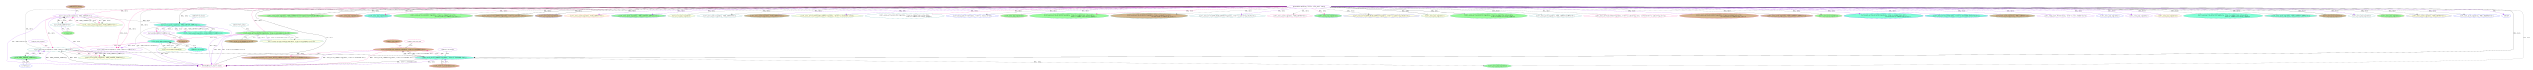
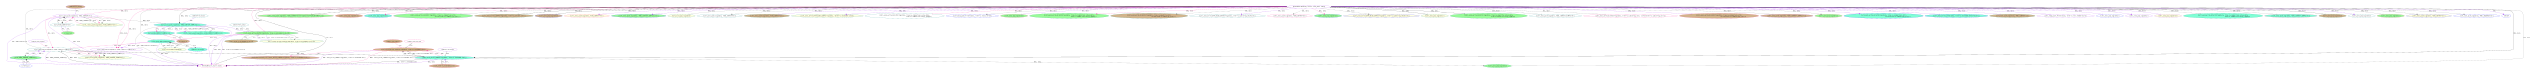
  digraph {
    fontname="Source Code Pro"
    node [color=teal fillcolor=white fontname="Source Code Pro" style=filled]
    edge [arrowhead=odot color=purple fontname="Source Code Pro"]
    n1 [color=deeppink fillcolor=tan label="(Call,!asn1_write_LDAPString(data, tree->u.extended.attr))"]
    n2 [color=purple fillcolor=aquamarine label="(Call,asn1_write_LDAPString(data, tree->u.extended.attr))"]
    n3 [color=deeppink label="(MethodReturn,static bool)"]
    n4 [color=purple fillcolor=tan label="(ControlStructure,if (!asn1_write_LDAPString(data, tree->u.extended.attr)))"]
    n5 [color=deeppink fillcolor=tan label="(Call,tree->u.extended.attr)"]
    n6 [fillcolor=palegreen label="(Call,asn1_pop_tag(data))"]
    n7 [label="(Call,asn1_push_tag(data, ASN1_CONTEXT_SIMPLE(2)))"]
    n8 [color=blue fillcolor=palegreen label="(Call,ASN1_CONTEXT_SIMPLE(2))"]
    n9 [fillcolor=lightyellow label="(Call,!asn1_push_tag(data, ASN1_CONTEXT_SIMPLE(2)))"]
    n10 [color=blue label="(Literal,2)"]
    n11 [color=purple fillcolor=aquamarine label="(Call,asn1_pop_tag(data))"]
    n12 [color=blue fillcolor=aquamarine label="(Identifier,data)"]
    n13 [color=purple label="(Call,asn1_push_tag(data, ASN1_CONTEXT_SIMPLE(3)))"]
    n14 [fillcolor=lightyellow label="(Call,!asn1_pop_tag(data))"]
    n15 [color=purple fillcolor=palegreen label="(Call,asn1_write_LDAPString(data, tree->u.extended.rule_id))"]
    n16 [fillcolor=lightyellow label="(Call,!asn1_write_LDAPString(data, tree->u.extended.rule_id))"]
    n17 [fillcolor=tan label="(Call,tree->u.extended.rule_id)"]
    n18 [color=purple fillcolor=aquamarine label="(Call,asn1_push_tag(data, ASN1_CONTEXT_SIMPLE(1)))"]
-   n19 [color=purple label="(Call,ASN1_CONTEXT_SIMPLE(1))"]
+   n19 [color=purple fillcolor=aquamarine label="(Call,ASN1_CONTEXT_SIMPLE(1))"]
    n20 [fillcolor=aquamarine label="(Call,!asn1_push_tag(data, ASN1_CONTEXT_SIMPLE(1)))"]
    n21 [color=purple fillcolor=tan label="(Literal,1)"]
    n22 [color=purple label="(Call,asn1_push_tag(data, ASN1_CONTEXT(9)))"]
    n23 [label="(Call,ASN1_CONTEXT(9))"]
    n24 [fillcolor=lightyellow label="(Call,!asn1_push_tag(data, ASN1_CONTEXT(9)))"]
    n25 [color=deeppink fillcolor=palegreen label="(Literal,9)"]
    n26 [color=purple label="(MethodParameterIn,struct asn1_data *data)"]
    n27 [color=deeppink fillcolor=palegreen label="(Call,asn1_push_tag(data, ASN1_CONTEXT(tree->operation==LDB_OP_AND?0:1)))"]
    n28 [color=deeppink fillcolor=tan label="(Call,asn1_pop_tag(data))"]
    n29 [color=blue fillcolor=aquamarine label="(Call,asn1_pop_tag(data))"]
    n30 [color=purple fillcolor=palegreen label="(Call,asn1_write_OctetString(data, tree->u.comparison.attr,\n                                     strlen(tree->u.comparison.attr)))"]
    n31 [fillcolor=tan label="(Call,asn1_write_LDAPString(data, tree->u.present.attr))"]
    n32 [color=blue fillcolor=tan label="(Call,asn1_pop_tag(data))"]
    n33 [color=deeppink fillcolor=lightyellow label="(Call,asn1_push_tag(data, ASN1_CONTEXT(4)))"]
    n34 [color=blue fillcolor=palegreen label="(Call,asn1_push_tag(data, ASN1_CONTEXT_SIMPLE(ctx)))"]
    n35 [fillcolor=lightyellow label="(Call,asn1_pop_tag(data))"]
    n36 [label="(Call,asn1_push_tag(data, ASN1_CONTEXT(6)))"]
    n37 [fillcolor=tan label="(Call,asn1_push_tag(data, ASN1_CONTEXT(3)))"]
    n38 [fillcolor=lightyellow label="(Call,asn1_write_DATA_BLOB_LDAPString(data, &tree->u.extended.value))"]
    n39 [label="(Call,asn1_write_OctetString(data, tree->u.comparison.value.data,\n                                     tree->u.comparison.value.length))"]
    n40 [color=blue label="(Call,ldap_push_filter(data, tree->u.isnot.child))"]
    n41 [color=deeppink fillcolor=palegreen label="(Call,asn1_pop_tag(data))"]
    n42 [fillcolor=palegreen label="(Call,asn1_write_OctetString(data, tree->u.comparison.value.data,\n                                     tree->u.comparison.value.length))"]
    n43 [fillcolor=tan label="(Call,asn1_write_OctetString(data, tree->u.equality.attr,\n                                     strlen(tree->u.equality.attr)))"]
    n44 [label="(Call,asn1_write_DATA_BLOB_LDAPString(data, tree->u.substring.chunks[i]))"]
    n45 [color=deeppink label="(Call,asn1_push_tag(data, ASN1_CONTEXT(8)))"]
    n46 [color=blue fillcolor=palegreen label="(Call,asn1_pop_tag(data))"]
    n47 [color=blue fillcolor=lightyellow label="(Call,asn1_write_DATA_BLOB_LDAPString(data, tree->u.substring.chunks[i]))"]
    n48 [fillcolor=lightyellow label="(Call,asn1_pop_tag(data))"]
    n49 [fillcolor=palegreen label="(Call,asn1_write_OctetString(data, tree->u.equality.value.data,\n                                     tree->u.equality.value.length))"]
    n50 [label="(Call,asn1_push_tag(data, ASN1_CONTEXT_SIMPLE(4)))"]
    n51 [color=deeppink label="(Call,asn1_write_OctetString(data, tree->u.substring.attr, strlen(tree->u.substring.attr)))"]
    n52 [color=deeppink fillcolor=tan label="(Call,asn1_write_OctetString(data, tree->u.comparison.attr,\n                                     strlen(tree->u.comparison.attr)))"]
    n53 [color=purple fillcolor=tan label="(Call,asn1_push_tag(data, ASN1_CONTEXT_SIMPLE(7)))"]
    n54 [color=deeppink fillcolor=palegreen label="(Call,asn1_pop_tag(data))"]
    n55 [color=blue fillcolor=aquamarine label="(Call,asn1_write_OctetString(data, tree->u.comparison.attr,\n                                     strlen(tree->u.comparison.attr)))"]
    n56 [color=blue fillcolor=aquamarine label="(Call,asn1_write_uint8(data, tree->u.extended.dnAttributes))"]
    n57 [fillcolor=tan label="(Call,asn1_push_tag(data, ASN1_CONTEXT(2)))"]
    n58 [color=purple label="(Call,ldap_push_filter(data, tree->u.list.elements[i]))"]
    n59 [color=blue label="(Call,asn1_pop_tag(data))"]
    n60 [color=purple label="(Call,asn1_pop_tag(data))"]
    n61 [color=purple fillcolor=lightyellow label="(Call,asn1_pop_tag(data))"]
    n62 [fillcolor=aquamarine label="(Call,asn1_write_OctetString(data, tree->u.comparison.value.data,\n                                     tree->u.comparison.value.length))"]
    n63 [color=deeppink fillcolor=aquamarine label="(Call,asn1_push_tag(data, ASN1_CONTEXT_SIMPLE(0)))"]
    n64 [fillcolor=tan label="(Call,asn1_pop_tag(data))"]
    n65 [label="(Call,asn1_pop_tag(data))"]
    n66 [color=deeppink fillcolor=palegreen label="(Call,asn1_pop_tag(data))"]
    n67 [color=blue fillcolor=lightyellow label="(Call,asn1_push_tag(data, ASN1_CONTEXT(5)))"]
    n68 [color=blue label="(Call,asn1_push_tag(data, ASN1_SEQUENCE(0)))"]
    1000107 [color=blue]
    n70 [color=purple label="(Identifier,data)"]
    n71 [label="(Identifier,data)"]
    n72 [color=deeppink label="(Identifier,false)"]
    n73 [color=deeppink fillcolor=tan label="(Identifier,data)"]
    n74 [color=purple label="(Identifier,data)"]
    n75 [label="(Identifier,data)"]
    n76 [color=purple fillcolor=tan label="(Identifier,data)"]
    n1 -> n2 [color=deeppink label="CFG: "]
    n1 -> n3 [arrowhead=box color=deeppink label="DDG: !asn1_write_LDAPString(data, tree->u.extended.attr)"]
    n1 -> n3 [arrowhead=box label="DDG: asn1_write_LDAPString(data, tree->u.extended.attr)"]
    n1 -> n4 [arrowhead=box color=deeppink label="AST: "]
    n2 -> n1 [arrowhead=box color=deeppink label="AST: "]
    n2 -> n1 [arrowhead=box color=gray40 label="DDG: data"]
    n2 -> n1 [color=black label="DDG: tree->u.extended.attr"]
    n2 -> n3 [arrowhead=box color=black label="DDG: tree->u.extended.attr"]
    n2 -> n3 [label="DDG: data"]
    n2 -> n5 [color=black label="CFG: "]
    n2 -> n6 [arrowhead=box color=gray40 label="DDG: data"]
    n5 -> n2 [arrowhead=box label="AST: "]
    n7 -> n2 [color=black label="DDG: data"]
    n7 -> n3 [arrowhead=box label="DDG: ASN1_CONTEXT_SIMPLE(2)"]
    n7 -> n3 [arrowhead=box color=black label="DDG: data"]
    n7 -> n8 [arrowhead=box color=gray40 label="CFG: "]
    n7 -> n9 [color=deeppink label="AST: "]
    n7 -> n9 [arrowhead=box color=deeppink label="DDG: data"]
    n7 -> n9 [arrowhead=box color=black label="DDG: ASN1_CONTEXT_SIMPLE(2)"]
    n8 -> n7 [arrowhead=box label="AST: "]
    n8 -> n7 [arrowhead=box label="DDG: 2"]
    n8 -> n10 [color=gray40 label="CFG: "]
    n9 -> n7 [arrowhead=box color=gray40 label="CFG: "]
    n10 -> n8 [arrowhead=box color=black label="AST: "]
    n11 -> n3 [arrowhead=box label="DDG: data"]
    n11 -> n7 [color=deeppink label="DDG: data"]
    n11 -> n12 [arrowhead=box color=gray40 label="CFG: "]
    n11 -> n13 [arrowhead=box label="DDG: data"]
    n11 -> n14 [arrowhead=box color=gray40 label="AST: "]
    n11 -> n14 [color=black label="DDG: data"]
    n12 -> n11 [arrowhead=box color=black label="AST: "]
    n14 -> n11 [color=gray40 label="CFG: "]
    n15 -> n3 [label="DDG: tree->u.extended.rule_id"]
    n15 -> n3 [arrowhead=box label="DDG: data"]
    n15 -> n11 [color=deeppink label="DDG: data"]
    n15 -> n16 [arrowhead=box color=gray40 label="AST: "]
    n15 -> n16 [label="DDG: data"]
    n15 -> n16 [label="DDG: tree->u.extended.rule_id"]
    n15 -> n17 [color=gray40 label="CFG: "]
    n16 -> n15 [color=gray40 label="CFG: "]
    n17 -> n15 [color=gray40 label="AST: "]
    n18 -> n3 [label="DDG: data"]
    n18 -> n3 [color=gray40 label="DDG: ASN1_CONTEXT_SIMPLE(1)"]
+   n18 -> n15 [label="DDG: data"]
    n18 -> n19 [arrowhead=box color=deeppink label="CFG: "]
    n18 -> n20 [color=black label="AST: "]
    n18 -> n20 [arrowhead=box label="DDG: data"]
    n18 -> n20 [color=deeppink label="DDG: ASN1_CONTEXT_SIMPLE(1)"]
    n19 -> n18 [label="AST: "]
    n19 -> n18 [color=gray40 label="DDG: 1"]
    n19 -> n21 [color=deeppink label="CFG: "]
    n20 -> n18 [label="CFG: "]
    n21 -> n19 [color=black label="AST: "]
    n22 -> n3 [arrowhead=box label="DDG: ASN1_CONTEXT(9)"]
    n22 -> n3 [label="DDG: data"]
    n22 -> n7 [arrowhead=box color=deeppink label="DDG: data"]
    n22 -> n13 [arrowhead=box color=deeppink label="DDG: data"]
    n22 -> n18 [color=gray40 label="DDG: data"]
    n22 -> n23 [arrowhead=box color=black label="CFG: "]
    n22 -> n24 [arrowhead=box color=deeppink label="AST: "]
    n22 -> n24 [arrowhead=box color=gray40 label="DDG: data"]
    n22 -> n24 [color=deeppink label="DDG: ASN1_CONTEXT(9)"]
    n23 -> n22 [arrowhead=box color=deeppink label="AST: "]
    n23 -> n22 [arrowhead=box color=black label="DDG: 9"]
    n23 -> n25 [label="CFG: "]
    n24 -> n22 [color=black label="CFG: "]
    n25 -> n23 [label="AST: "]
    n26 -> n2 [arrowhead=box color=black label="DDG: data"]
    n26 -> n3 [color=black label="DDG: data"]
    n26 -> n6 [color=gray40 label="DDG: data"]
    n26 -> n7 [color=gray40 label="DDG: data"]
    n26 -> n11 [color=gray40 label="DDG: data"]
    n26 -> n13 [arrowhead=box color=deeppink label="DDG: data"]
    n26 -> n15 [color=deeppink label="DDG: data"]
    n26 -> n18 [arrowhead=box color=black label="DDG: data"]
    n26 -> n22 [color=deeppink label="DDG: data"]
    n26 -> n27 [color=black label="DDG: data"]
    n26 -> n28 [color=gray40 label="DDG: data"]
    n26 -> n29 [arrowhead=box color=deeppink label="DDG: data"]
    n26 -> n30 [color=gray40 label="DDG: data"]
    n26 -> n31 [color=black label="DDG: data"]
    n26 -> n32 [color=black label="DDG: data"]
    n26 -> n33 [arrowhead=box label="DDG: data"]
    n26 -> n34 [arrowhead=box label="DDG: data"]
    n26 -> n35 [color=gray40 label="DDG: data"]
    n26 -> n36 [arrowhead=box color=gray40 label="DDG: data"]
    n26 -> n37 [label="DDG: data"]
    n26 -> n38 [arrowhead=box label="DDG: data"]
    n26 -> n39 [color=deeppink label="DDG: data"]
    n26 -> n40 [arrowhead=box color=gray40 label="DDG: data"]
    n26 -> n41 [label="DDG: data"]
    n26 -> n42 [arrowhead=box color=deeppink label="DDG: data"]
    n26 -> n43 [arrowhead=box color=gray40 label="DDG: data"]
    n26 -> n44 [arrowhead=box label="DDG: data"]
    n26 -> n45 [arrowhead=box color=gray40 label="DDG: data"]
    n26 -> n46 [arrowhead=box color=deeppink label="DDG: data"]
    n26 -> n47 [arrowhead=box color=gray40 label="DDG: data"]
    n26 -> n48 [color=black label="DDG: data"]
    n26 -> n49 [color=black label="DDG: data"]
    n26 -> n50 [color=gray40 label="DDG: data"]
    n26 -> n51 [color=gray40 label="DDG: data"]
    n26 -> n52 [label="DDG: data"]
    n26 -> n53 [color=gray40 label="DDG: data"]
    n26 -> n54 [arrowhead=box color=gray40 label="DDG: data"]
    n26 -> n55 [arrowhead=box label="DDG: data"]
    n26 -> n56 [label="DDG: data"]
    n26 -> n57 [label="DDG: data"]
    n26 -> n58 [label="DDG: data"]
    n26 -> n59 [label="DDG: data"]
    n26 -> n60 [arrowhead=box label="DDG: data"]
    n26 -> n61 [label="DDG: data"]
    n26 -> n62 [color=gray40 label="DDG: data"]
    n26 -> n63 [color=gray40 label="DDG: data"]
    n26 -> n64 [color=black label="DDG: data"]
    n26 -> n65 [arrowhead=box label="DDG: data"]
    n26 -> n66 [color=gray40 label="DDG: data"]
    n26 -> n67 [arrowhead=box color=gray40 label="DDG: data"]
    n26 -> n68 [arrowhead=box color=gray40 label="DDG: data"]
    n26 -> 1000107 [arrowhead=box label="AST: "]
    n70 -> n2 [color=black label="AST: "]
    n71 -> n15 [color=gray40 label="AST: "]
    n72 -> n1 [color=black label="CFG: "]
    n73 -> n1 [color=deeppink label="CFG: "]
    n74 -> n7 [color=deeppink label="AST: "]
    n75 -> n18 [label="AST: "]
    n76 -> n22 [label="AST: "]
  }
